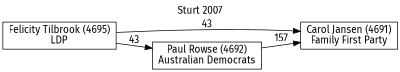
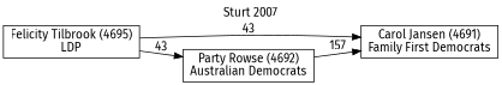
  digraph {
    fontname="Fira Sans"
    label="Sturt 2007"
    labelloc=t
    mclimit=10
    rankdir=LR
    node [fontname="Fira Sans" shape=box]
    edge [fontname="Fira Sans"]
-   n1 [label="Carol Jansen (4691)\nFamily First Party"]
-   n2 [label="Paul Rowse (4692)\nAustralian Democrats"]
+   n1 [label="Carol Jansen (4691)\nFamily First Democrats"]
+   n2 [label="Party Rowse (4692)\nAustralian Democrats"]
    n3 [label="Felicity Tilbrook (4695)\nLDP"]
    n2 -> n1 [label=157]
    n3 -> n1 [label=43]
    n3 -> n2 [label=43]
  }
